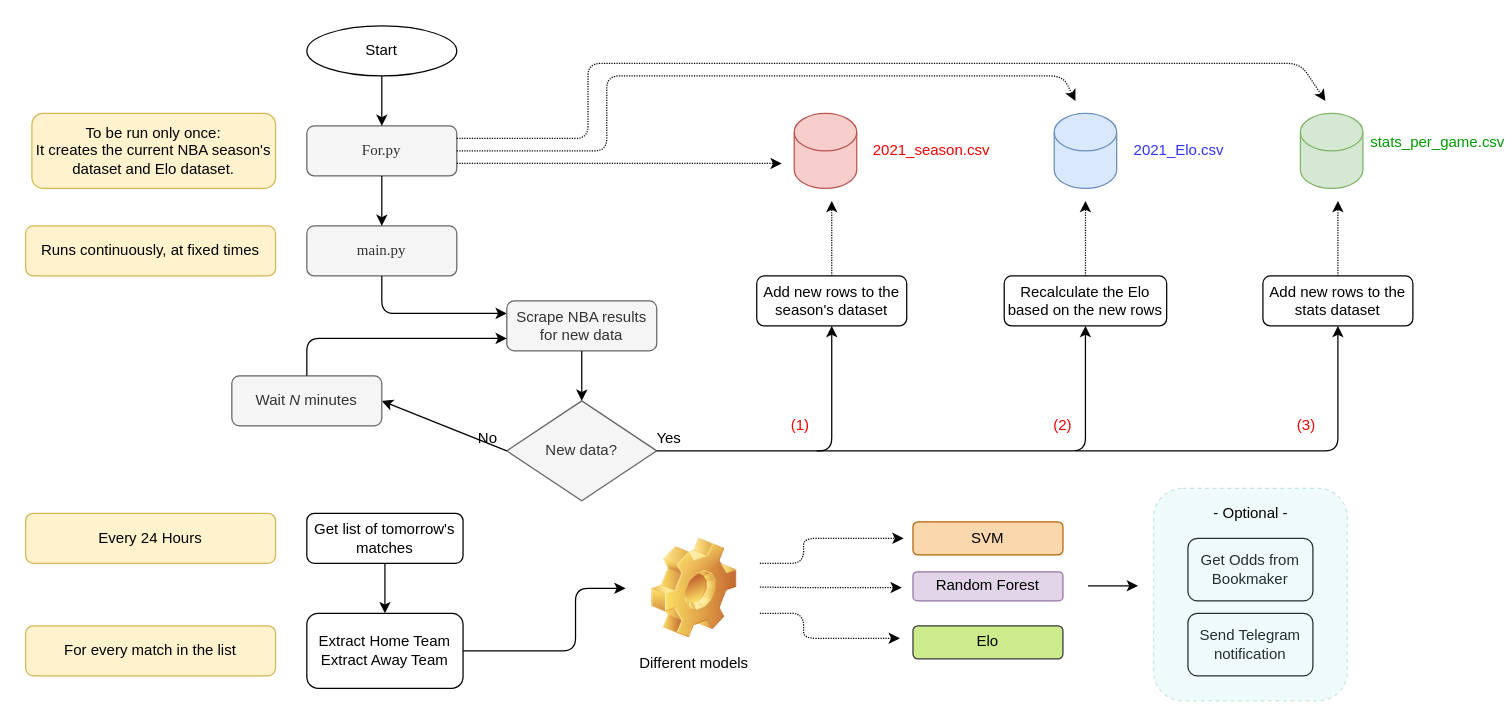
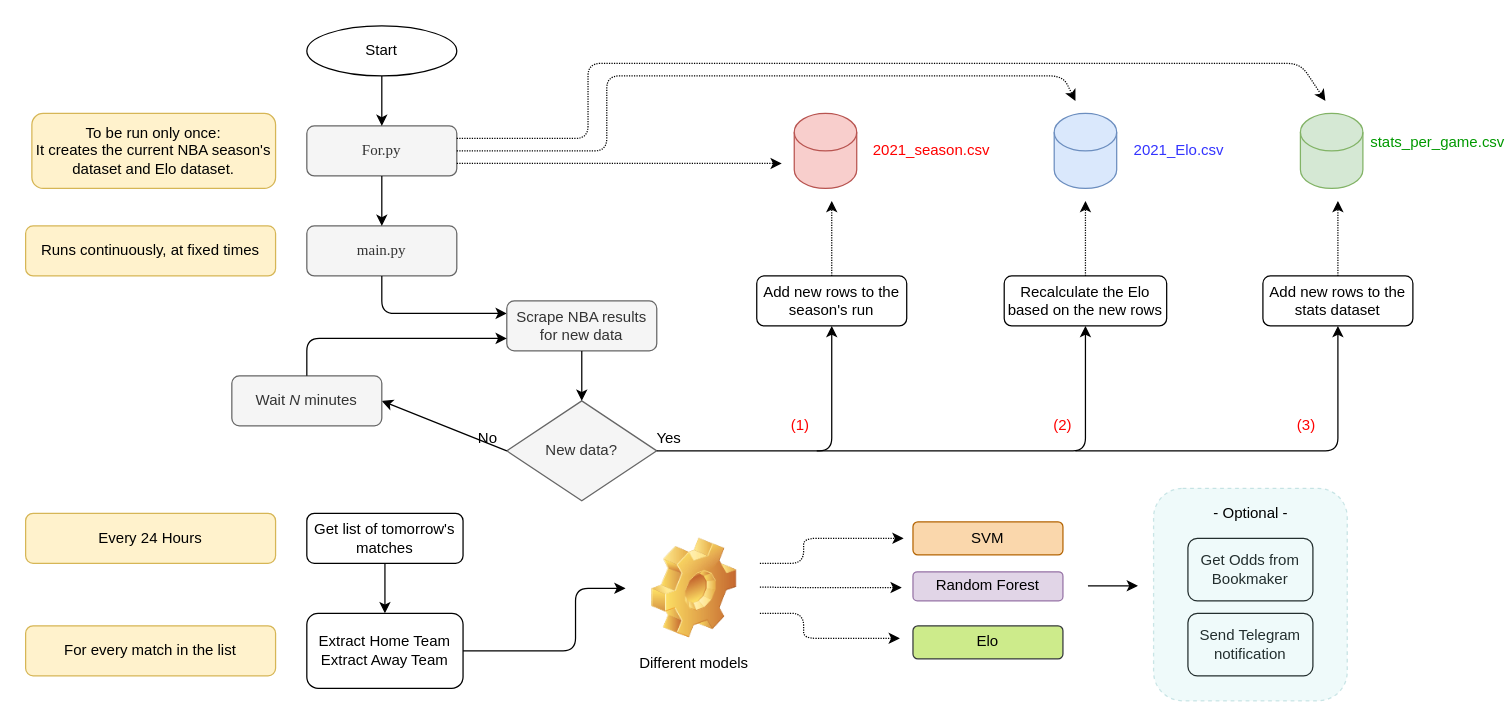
  <mxCell id="0" />
  <mxCell id="1" parent="0" />
  <mxCell id="2" value="Start" style="ellipse;whiteSpace=wrap;html=1;" parent="1" vertex="1"><mxGeometry x="245" y="20" width="120" height="40" as="geometry" /></mxCell>
  <mxCell id="3" value="&lt;font face=&quot;Lucida Console&quot;&gt;For.py&lt;/font&gt;" style="rounded=1;whiteSpace=wrap;html=1;fillColor=#f5f5f5;strokeColor=#666666;fontColor=#333333;" parent="1" vertex="1"><mxGeometry x="245" y="100" width="120" height="40" as="geometry" /></mxCell>
  <mxCell id="4" value="&lt;font face=&quot;Lucida Console&quot;&gt;main.py&lt;/font&gt;" style="rounded=1;whiteSpace=wrap;html=1;fillColor=#f5f5f5;strokeColor=#666666;fontColor=#333333;" parent="1" vertex="1"><mxGeometry x="245" y="180" width="120" height="40" as="geometry" /></mxCell>
  <mxCell id="5" value="" style="endArrow=classic;html=1;exitX=0.5;exitY=1;exitDx=0;exitDy=0;entryX=0.5;entryY=0;entryDx=0;entryDy=0;" parent="1" source="2" target="3" edge="1"><mxGeometry width="50" height="50" relative="1" as="geometry"><mxPoint x="295" y="280" as="sourcePoint" /><mxPoint x="345" y="230" as="targetPoint" /></mxGeometry></mxCell>
  <mxCell id="6" value="" style="endArrow=classic;html=1;exitX=0.5;exitY=1;exitDx=0;exitDy=0;entryX=0.5;entryY=0;entryDx=0;entryDy=0;" parent="1" source="3" target="4" edge="1"><mxGeometry width="50" height="50" relative="1" as="geometry"><mxPoint x="304.83" y="140" as="sourcePoint" /><mxPoint x="304.83" y="180" as="targetPoint" /></mxGeometry></mxCell>
  <mxCell id="7" value="" style="shape=cylinder3;whiteSpace=wrap;html=1;boundedLbl=1;backgroundOutline=1;size=15;fillColor=#f8cecc;strokeColor=#b85450;" parent="1" vertex="1"><mxGeometry x="635" y="90" width="50" height="60" as="geometry" /></mxCell>
  <mxCell id="8" value="&lt;font style=&quot;font-size: 12px&quot; color=&quot;#ff0000&quot;&gt;2021_season.csv&lt;/font&gt;" style="text;html=1;strokeColor=none;fillColor=none;align=center;verticalAlign=middle;whiteSpace=wrap;rounded=0;dashed=1;dashPattern=1 1;" parent="1" vertex="1"><mxGeometry x="725" y="110" width="40" height="20" as="geometry" /></mxCell>
  <mxCell id="9" value="" style="endArrow=classic;html=1;exitX=0.5;exitY=1;exitDx=0;exitDy=0;entryX=0;entryY=0.25;entryDx=0;entryDy=0;" parent="1" source="4" target="10" edge="1"><mxGeometry width="50" height="50" relative="1" as="geometry"><mxPoint x="305" y="260" as="sourcePoint" /><mxPoint x="405" y="260" as="targetPoint" /><Array as="points"><mxPoint x="305" y="250" /></Array></mxGeometry></mxCell>
  <mxCell id="10" value="Scrape NBA results for new data" style="rounded=1;whiteSpace=wrap;html=1;fillColor=#f5f5f5;strokeColor=#666666;fontColor=#333333;" parent="1" vertex="1"><mxGeometry x="405" y="240" width="120" height="40" as="geometry" /></mxCell>
  <mxCell id="11" value="New data?" style="rhombus;whiteSpace=wrap;html=1;fillColor=#f5f5f5;strokeColor=#666666;fontColor=#333333;" parent="1" vertex="1"><mxGeometry x="405" y="320" width="120" height="80" as="geometry" /></mxCell>
  <mxCell id="12" value="" style="endArrow=classic;html=1;exitX=0.5;exitY=1;exitDx=0;exitDy=0;entryX=0.5;entryY=0;entryDx=0;entryDy=0;" parent="1" source="10" target="11" edge="1"><mxGeometry width="50" height="50" relative="1" as="geometry"><mxPoint x="355" y="280" as="sourcePoint" /><mxPoint x="465" y="300" as="targetPoint" /></mxGeometry></mxCell>
  <mxCell id="13" value="" style="endArrow=classic;html=1;exitX=0.25;exitY=1;exitDx=0;exitDy=0;entryX=0.5;entryY=1;entryDx=0;entryDy=0;" parent="1" source="16" target="14" edge="1"><mxGeometry width="50" height="50" relative="1" as="geometry"><mxPoint x="533" y="360" as="sourcePoint" /><mxPoint x="673" y="270" as="targetPoint" /><Array as="points"><mxPoint x="665" y="360" /></Array></mxGeometry></mxCell>
- <mxCell id="14" value="Add new rows to the season's dataset" style="rounded=1;whiteSpace=wrap;html=1;" parent="1" vertex="1"><mxGeometry x="605" y="220" width="120" height="40" as="geometry" /></mxCell>
+ <mxCell id="14" value="Add new rows to the season's run" style="rounded=1;whiteSpace=wrap;html=1;" parent="1" vertex="1"><mxGeometry x="605" y="220" width="120" height="40" as="geometry" /></mxCell>
  <mxCell id="15" value="" style="endArrow=classic;html=1;dashed=1;dashPattern=1 1;exitX=0.5;exitY=0;exitDx=0;exitDy=0;" parent="1" source="14" edge="1"><mxGeometry width="50" height="50" relative="1" as="geometry"><mxPoint x="664.58" y="220" as="sourcePoint" /><mxPoint x="665" y="160" as="targetPoint" /><Array as="points" /></mxGeometry></mxCell>
  <mxCell id="16" value="Yes" style="text;html=1;strokeColor=none;fillColor=none;align=center;verticalAlign=middle;whiteSpace=wrap;rounded=0;" parent="1" vertex="1"><mxGeometry x="515" y="340" width="40" height="20" as="geometry" /></mxCell>
  <mxCell id="17" value="No" style="text;html=1;strokeColor=none;fillColor=none;align=center;verticalAlign=middle;whiteSpace=wrap;rounded=0;" parent="1" vertex="1"><mxGeometry x="370" y="340" width="40" height="20" as="geometry" /></mxCell>
  <mxCell id="18" value="" style="endArrow=classic;html=1;exitX=0;exitY=0.5;exitDx=0;exitDy=0;entryX=1;entryY=0.5;entryDx=0;entryDy=0;" parent="1" source="11" target="19" edge="1"><mxGeometry width="50" height="50" relative="1" as="geometry"><mxPoint x="345" y="290" as="sourcePoint" /><mxPoint x="305" y="360" as="targetPoint" /></mxGeometry></mxCell>
  <mxCell id="19" value="Wait &lt;i&gt;N &lt;/i&gt;minutes" style="rounded=1;whiteSpace=wrap;html=1;fillColor=#f5f5f5;strokeColor=#666666;fontColor=#333333;" parent="1" vertex="1"><mxGeometry x="185" y="300" width="120" height="40" as="geometry" /></mxCell>
  <mxCell id="20" value="" style="endArrow=classic;html=1;exitX=0.5;exitY=0;exitDx=0;exitDy=0;entryX=0;entryY=0.75;entryDx=0;entryDy=0;" parent="1" source="19" target="10" edge="1"><mxGeometry width="50" height="50" relative="1" as="geometry"><mxPoint x="415" y="360" as="sourcePoint" /><mxPoint x="315" y="360" as="targetPoint" /><Array as="points"><mxPoint x="245" y="270" /></Array></mxGeometry></mxCell>
  <mxCell id="21" value="" style="endArrow=classic;html=1;dashed=1;dashPattern=1 1;exitX=1;exitY=0.75;exitDx=0;exitDy=0;" parent="1" source="3" edge="1"><mxGeometry width="50" height="50" relative="1" as="geometry"><mxPoint x="675" y="230" as="sourcePoint" /><mxPoint x="625" y="130" as="targetPoint" /><Array as="points" /></mxGeometry></mxCell>
  <mxCell id="22" value="" style="endArrow=classic;html=1;dashed=1;dashPattern=1 1;exitX=1;exitY=0.5;exitDx=0;exitDy=0;" parent="1" source="3" edge="1"><mxGeometry width="50" height="50" relative="1" as="geometry"><mxPoint x="385" y="95" as="sourcePoint" /><mxPoint x="860" y="80" as="targetPoint" /><Array as="points"><mxPoint x="485" y="120" /><mxPoint x="485" y="60" /><mxPoint x="850" y="60" /></Array></mxGeometry></mxCell>
  <mxCell id="23" value="" style="shape=cylinder3;whiteSpace=wrap;html=1;boundedLbl=1;backgroundOutline=1;size=15;fillColor=#dae8fc;strokeColor=#6c8ebf;" parent="1" vertex="1"><mxGeometry x="843" y="90" width="50" height="60" as="geometry" /></mxCell>
  <mxCell id="24" value="&lt;font style=&quot;font-size: 12px&quot; color=&quot;#3333ff&quot;&gt;2021_Elo.csv&lt;/font&gt;" style="text;html=1;strokeColor=none;fillColor=none;align=center;verticalAlign=middle;whiteSpace=wrap;rounded=0;dashed=1;dashPattern=1 1;" parent="1" vertex="1"><mxGeometry x="923" y="110" width="40" height="20" as="geometry" /></mxCell>
  <mxCell id="25" value="Recalculate the Elo based on the new rows" style="rounded=1;whiteSpace=wrap;html=1;" parent="1" vertex="1"><mxGeometry x="803" y="220" width="130" height="40" as="geometry" /></mxCell>
  <mxCell id="26" value="" style="endArrow=classic;html=1;dashed=1;dashPattern=1 1;exitX=0.5;exitY=0;exitDx=0;exitDy=0;" parent="1" source="25" edge="1"><mxGeometry width="50" height="50" relative="1" as="geometry"><mxPoint x="867.58" y="220" as="sourcePoint" /><mxPoint x="868" y="160" as="targetPoint" /><Array as="points" /></mxGeometry></mxCell>
  <mxCell id="27" value="" style="endArrow=classic;html=1;entryX=0.5;entryY=1;entryDx=0;entryDy=0;" parent="1" target="25" edge="1"><mxGeometry width="50" height="50" relative="1" as="geometry"><mxPoint x="653" y="360" as="sourcePoint" /><mxPoint x="883" y="280" as="targetPoint" /><Array as="points"><mxPoint x="868" y="360" /></Array></mxGeometry></mxCell>
  <mxCell id="28" value="&lt;font color=&quot;#ff0000&quot;&gt;(1)&lt;/font&gt;" style="text;html=1;strokeColor=none;fillColor=none;align=center;verticalAlign=middle;whiteSpace=wrap;rounded=0;" parent="1" vertex="1"><mxGeometry x="620" y="330" width="40" height="20" as="geometry" /></mxCell>
  <mxCell id="29" value="&lt;font color=&quot;#ff0000&quot;&gt;(2)&lt;/font&gt;" style="text;html=1;strokeColor=none;fillColor=none;align=center;verticalAlign=middle;whiteSpace=wrap;rounded=0;" parent="1" vertex="1"><mxGeometry x="830" y="330" width="40" height="20" as="geometry" /></mxCell>
  <mxCell id="30" value="Get list of tomorrow's matches" style="rounded=1;whiteSpace=wrap;html=1;strokeColor=#000000;" parent="1" vertex="1"><mxGeometry x="245" y="410" width="125" height="40" as="geometry" /></mxCell>
  <mxCell id="31" value="Get Odds from Bookmaker" style="rounded=1;whiteSpace=wrap;html=1;strokeColor=#000000;" parent="1" vertex="1"><mxGeometry x="950" y="430" width="100" height="50" as="geometry" /></mxCell>
  <mxCell id="32" value="Send Telegram notification" style="rounded=1;whiteSpace=wrap;html=1;strokeColor=#000000;" parent="1" vertex="1"><mxGeometry x="950" y="490" width="100" height="50" as="geometry" /></mxCell>
  <mxCell id="33" value="" style="rounded=1;whiteSpace=wrap;html=1;strokeColor=#0e8088;opacity=20;dashed=1;fillColor=#b0e3e6;" parent="1" vertex="1"><mxGeometry x="922.5" y="390" width="155" height="170" as="geometry" /></mxCell>
  <mxCell id="34" value="- Optional -" style="text;html=1;strokeColor=none;fillColor=none;align=center;verticalAlign=middle;whiteSpace=wrap;rounded=0;dashed=1;opacity=20;" parent="1" vertex="1"><mxGeometry x="952.5" y="400" width="95" height="20" as="geometry" /></mxCell>
  <mxCell id="35" value="Every 24 Hours" style="rounded=1;whiteSpace=wrap;html=1;fillColor=#fff2cc;strokeColor=#d6b656;" vertex="1" parent="1"><mxGeometry x="20" y="410" width="200" height="40" as="geometry" /></mxCell>
  <mxCell id="36" value="To be run only once:&lt;br&gt;It creates the current NBA season's&lt;br&gt;dataset and Elo dataset." style="rounded=1;whiteSpace=wrap;html=1;fillColor=#fff2cc;strokeColor=#d6b656;" vertex="1" parent="1"><mxGeometry x="25" y="90" width="195" height="60" as="geometry" /></mxCell>
  <mxCell id="37" value="Runs continuously, at fixed times" style="rounded=1;whiteSpace=wrap;html=1;fillColor=#fff2cc;strokeColor=#d6b656;" vertex="1" parent="1"><mxGeometry x="20" y="180" width="200" height="40" as="geometry" /></mxCell>
  <mxCell id="38" value="Extract Home Team&lt;br&gt;Extract Away Team" style="rounded=1;whiteSpace=wrap;html=1;" vertex="1" parent="1"><mxGeometry x="245" y="490" width="125" height="60" as="geometry" /></mxCell>
  <mxCell id="39" value="" style="endArrow=classic;html=1;exitX=0.5;exitY=1;exitDx=0;exitDy=0;entryX=0.5;entryY=0;entryDx=0;entryDy=0;" edge="1" parent="1" source="30" target="38"><mxGeometry width="50" height="50" relative="1" as="geometry"><mxPoint x="520" y="570" as="sourcePoint" /><mxPoint x="570" y="520" as="targetPoint" /></mxGeometry></mxCell>
  <mxCell id="40" value="" style="endArrow=classic;html=1;exitX=1;exitY=0.5;exitDx=0;exitDy=0;" edge="1" parent="1" source="38"><mxGeometry width="50" height="50" relative="1" as="geometry"><mxPoint x="330" y="580" as="sourcePoint" /><mxPoint x="500" y="470" as="targetPoint" /><Array as="points"><mxPoint x="460" y="520" /><mxPoint x="460" y="470" /></Array></mxGeometry></mxCell>
  <mxCell id="41" value="" style="image;html=1;image=img/lib/clip_art/general/Gear_128x128.png" vertex="1" parent="1"><mxGeometry x="515" y="430" width="80" height="80" as="geometry" /></mxCell>
  <mxCell id="42" value="For every match in the list" style="rounded=1;whiteSpace=wrap;html=1;fillColor=#fff2cc;strokeColor=#d6b656;" vertex="1" parent="1"><mxGeometry x="20" y="500" width="200" height="40" as="geometry" /></mxCell>
  <mxCell id="43" value="" style="endArrow=classic;html=1;dashed=1;dashPattern=1 1;" edge="1" parent="1"><mxGeometry width="50" height="50" relative="1" as="geometry"><mxPoint x="607.5" y="450" as="sourcePoint" /><mxPoint x="722.5" y="430" as="targetPoint" /><Array as="points"><mxPoint x="642.5" y="450" /><mxPoint x="642.5" y="430" /></Array></mxGeometry></mxCell>
  <mxCell id="44" value="" style="endArrow=classic;html=1;dashed=1;dashPattern=1 1;" edge="1" parent="1"><mxGeometry width="50" height="50" relative="1" as="geometry"><mxPoint x="607.5" y="490" as="sourcePoint" /><mxPoint x="719.5" y="510" as="targetPoint" /><Array as="points"><mxPoint x="642.5" y="490" /><mxPoint x="642.5" y="510" /></Array></mxGeometry></mxCell>
  <mxCell id="45" value="" style="endArrow=classic;html=1;dashed=1;dashPattern=1 1;" edge="1" parent="1"><mxGeometry width="50" height="50" relative="1" as="geometry"><mxPoint x="607.5" y="469" as="sourcePoint" /><mxPoint x="721" y="469.41" as="targetPoint" /><Array as="points"><mxPoint x="644" y="469.41" /></Array></mxGeometry></mxCell>
  <mxCell id="46" value="" style="shape=cylinder3;whiteSpace=wrap;html=1;boundedLbl=1;backgroundOutline=1;size=15;fillColor=#d5e8d4;strokeColor=#82b366;" vertex="1" parent="1"><mxGeometry x="1040" y="90" width="50" height="60" as="geometry" /></mxCell>
  <mxCell id="47" value="&lt;font style=&quot;font-size: 12px&quot; color=&quot;#009900&quot;&gt;stats_per_game.csv&lt;br&gt;&lt;br&gt;&lt;/font&gt;" style="text;html=1;strokeColor=none;fillColor=none;align=center;verticalAlign=middle;whiteSpace=wrap;rounded=0;dashed=1;dashPattern=1 1;" vertex="1" parent="1"><mxGeometry x="1130" y="110" width="40" height="20" as="geometry" /></mxCell>
  <mxCell id="48" value="Add new rows to the stats dataset" style="rounded=1;whiteSpace=wrap;html=1;" vertex="1" parent="1"><mxGeometry x="1010" y="220" width="120" height="40" as="geometry" /></mxCell>
  <mxCell id="49" value="" style="endArrow=classic;html=1;dashed=1;dashPattern=1 1;exitX=0.5;exitY=0;exitDx=0;exitDy=0;" edge="1" parent="1" source="48"><mxGeometry width="50" height="50" relative="1" as="geometry"><mxPoint x="1069.58" y="220" as="sourcePoint" /><mxPoint x="1070" y="160" as="targetPoint" /><Array as="points" /></mxGeometry></mxCell>
  <mxCell id="50" value="&lt;font color=&quot;#ff0000&quot;&gt;(3)&lt;/font&gt;" style="text;html=1;strokeColor=none;fillColor=none;align=center;verticalAlign=middle;whiteSpace=wrap;rounded=0;" vertex="1" parent="1"><mxGeometry x="1025" y="330" width="40" height="20" as="geometry" /></mxCell>
  <mxCell id="51" value="" style="endArrow=classic;html=1;entryX=0.5;entryY=1;entryDx=0;entryDy=0;" edge="1" parent="1" target="48"><mxGeometry width="50" height="50" relative="1" as="geometry"><mxPoint x="860" y="360" as="sourcePoint" /><mxPoint x="1075" y="260" as="targetPoint" /><Array as="points"><mxPoint x="1070" y="360" /></Array></mxGeometry></mxCell>
  <mxCell id="52" value="" style="endArrow=classic;html=1;dashed=1;dashPattern=1 1;exitX=1;exitY=0.25;exitDx=0;exitDy=0;" edge="1" parent="1" source="3"><mxGeometry width="50" height="50" relative="1" as="geometry"><mxPoint x="370" y="110" as="sourcePoint" /><mxPoint x="1060" y="80" as="targetPoint" /><Array as="points"><mxPoint x="470" y="110" /><mxPoint x="470" y="50" /><mxPoint x="1040" y="50" /></Array></mxGeometry></mxCell>
  <mxCell id="53" value="&lt;span&gt;Random Forest&lt;/span&gt;" style="rounded=1;whiteSpace=wrap;html=1;fillColor=#e1d5e7;strokeColor=#9673a6;" vertex="1" parent="1"><mxGeometry x="730" y="456.75" width="120" height="23.25" as="geometry" /></mxCell>
  <mxCell id="54" value="&lt;span&gt;SVM&lt;/span&gt;" style="rounded=1;whiteSpace=wrap;html=1;fillColor=#fad7ac;strokeColor=#b46504;" vertex="1" parent="1"><mxGeometry x="730" y="416.75" width="120" height="26.5" as="geometry" /></mxCell>
  <mxCell id="55" value="&lt;span&gt;Elo&lt;/span&gt;" style="rounded=1;whiteSpace=wrap;html=1;fillColor=#cdeb8b;strokeColor=#36393d;" vertex="1" parent="1"><mxGeometry x="730" y="500" width="120" height="26.5" as="geometry" /></mxCell>
  <mxCell id="56" value="Different models" style="text;html=1;strokeColor=none;fillColor=none;align=center;verticalAlign=middle;whiteSpace=wrap;rounded=0;" vertex="1" parent="1"><mxGeometry x="505" y="520" width="100" height="20" as="geometry" /></mxCell>
  <mxCell id="57" value="" style="endArrow=classic;html=1;" edge="1" parent="1"><mxGeometry width="50" height="50" relative="1" as="geometry"><mxPoint x="870" y="468" as="sourcePoint" /><mxPoint x="910" y="468" as="targetPoint" /></mxGeometry></mxCell>
